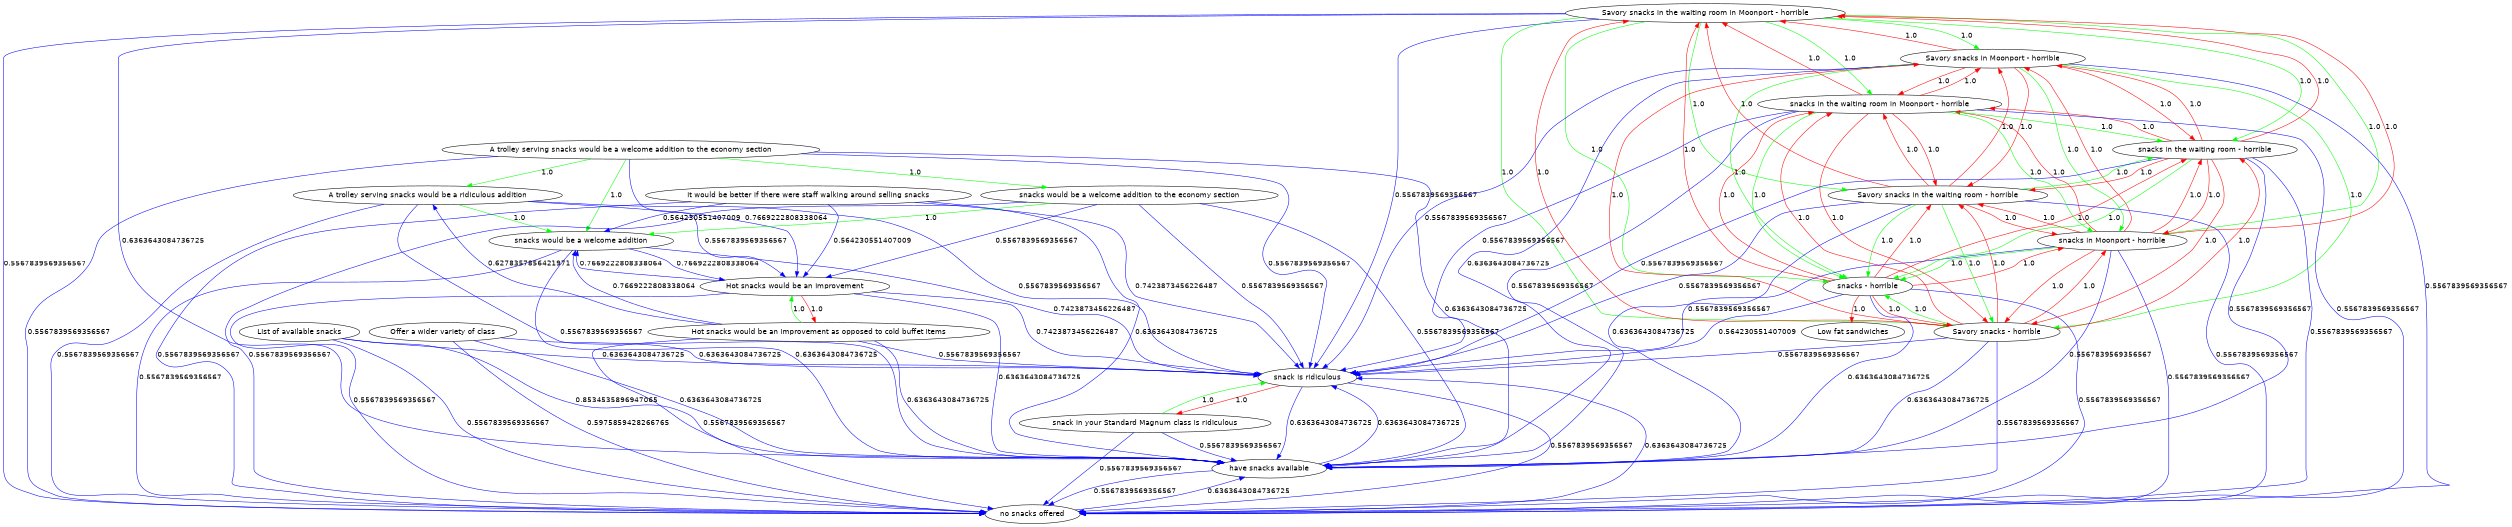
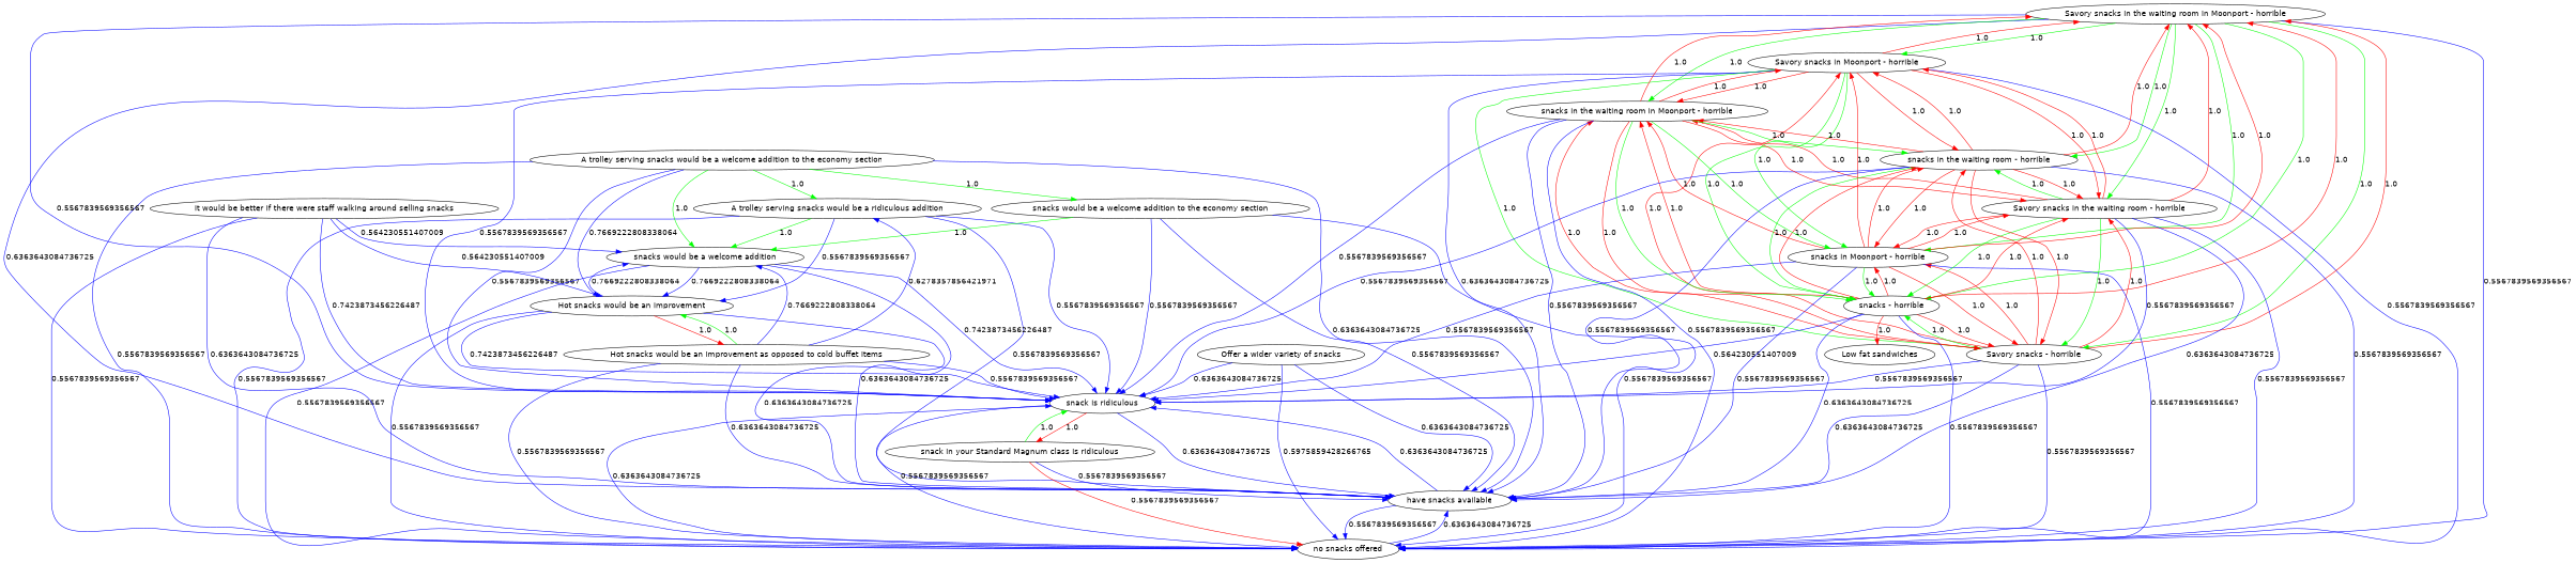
  digraph {
    fontname="DejaVu Sans"
    node [fontname="DejaVu Sans"]
    edge [color=blue fontname="DejaVu Sans"]
    n1 [label="A trolley serving snacks would be a ridiculous addition"]
    "A trolley serving snacks would be a welcome addition to the economy section"
    "snacks would be a welcome addition"
    "snacks would be a welcome addition to the economy section"
    "Hot snacks would be an improvement"
    "have snacks available"
    "no snacks offered"
    "snack is ridiculous"
    "Hot snacks would be an improvement as opposed to cold buffet items"
    "snack in your Standard Magnum class is ridiculous"
-   "List of available snacks"
-   "Offer a wider variety of snacks" [label="Offer a wider variety of class"]
+   "Offer a wider variety of snacks"
    "Savory snacks in the waiting room in Moonport - horrible"
    "Savory snacks in Moonport - horrible"
    "Savory snacks - horrible"
    "snacks - horrible"
    "snacks in Moonport - horrible"
    "Savory snacks in the waiting room - horrible"
    "snacks in the waiting room - horrible"
    "snacks in the waiting room in Moonport - horrible"
    "Low fat sandwiches"
    "it would be better if there were staff walking around selling snacks"
    n1 -> "snacks would be a welcome addition" [color=green label=1.0]
    n1 -> "Hot snacks would be an improvement" [label=0.5567839569356567]
    n1 -> "have snacks available" [label=0.5567839569356567]
    n1 -> "no snacks offered" [label=0.5567839569356567]
    n1 -> "snack is ridiculous" [label=0.5567839569356567]
    "A trolley serving snacks would be a welcome addition to the economy section" -> n1 [color=green label=1.0]
    "A trolley serving snacks would be a welcome addition to the economy section" -> "snacks would be a welcome addition" [color=green label=1.0]
    "A trolley serving snacks would be a welcome addition to the economy section" -> "snacks would be a welcome addition to the economy section" [color=green label=1.0]
    "A trolley serving snacks would be a welcome addition to the economy section" -> "Hot snacks would be an improvement" [label=0.7669222808338064]
    "A trolley serving snacks would be a welcome addition to the economy section" -> "have snacks available" [label=0.6363643084736725]
    "A trolley serving snacks would be a welcome addition to the economy section" -> "no snacks offered" [label=0.5567839569356567]
    "A trolley serving snacks would be a welcome addition to the economy section" -> "snack is ridiculous" [label=0.5567839569356567]
    "snacks would be a welcome addition" -> "Hot snacks would be an improvement" [label=0.7669222808338064]
    "snacks would be a welcome addition" -> "have snacks available" [label=0.6363643084736725]
    "snacks would be a welcome addition" -> "no snacks offered" [label=0.5567839569356567]
    "snacks would be a welcome addition" -> "snack is ridiculous" [label=0.7423873456226487]
    "snacks would be a welcome addition to the economy section" -> "snacks would be a welcome addition" [color=green label=1.0]
-   "snacks would be a welcome addition to the economy section" -> "Hot snacks would be an improvement" [label=0.5567839569356567]
    "snacks would be a welcome addition to the economy section" -> "have snacks available" [label=0.5567839569356567]
    "snacks would be a welcome addition to the economy section" -> "no snacks offered" [label=0.5567839569356567]
    "snacks would be a welcome addition to the economy section" -> "snack is ridiculous" [label=0.5567839569356567]
    "Hot snacks would be an improvement" -> "snacks would be a welcome addition" [label=0.7669222808338064]
    "Hot snacks would be an improvement" -> "have snacks available" [label=0.6363643084736725]
    "Hot snacks would be an improvement" -> "no snacks offered" [label=0.5567839569356567]
    "Hot snacks would be an improvement" -> "snack is ridiculous" [label=0.7423873456226487]
    "Hot snacks would be an improvement" -> "Hot snacks would be an improvement as opposed to cold buffet items" [color=red label=1.0]
    "have snacks available" -> "no snacks offered" [label=0.5567839569356567]
    "have snacks available" -> "snack is ridiculous" [label=0.6363643084736725]
    "no snacks offered" -> "have snacks available" [label=0.6363643084736725]
    "no snacks offered" -> "snack is ridiculous" [label=0.6363643084736725]
    "snack is ridiculous" -> "have snacks available" [label=0.6363643084736725]
    "snack is ridiculous" -> "no snacks offered" [label=0.5567839569356567]
    "snack is ridiculous" -> "snack in your Standard Magnum class is ridiculous" [color=red label=1.0]
    "Hot snacks would be an improvement as opposed to cold buffet items" -> n1 [label=0.6278357856421971]
    "Hot snacks would be an improvement as opposed to cold buffet items" -> "snacks would be a welcome addition" [label=0.7669222808338064]
    "Hot snacks would be an improvement as opposed to cold buffet items" -> "Hot snacks would be an improvement" [color=green label=1.0]
    "Hot snacks would be an improvement as opposed to cold buffet items" -> "have snacks available" [label=0.6363643084736725]
    "Hot snacks would be an improvement as opposed to cold buffet items" -> "no snacks offered" [label=0.5567839569356567]
    "Hot snacks would be an improvement as opposed to cold buffet items" -> "snack is ridiculous" [label=0.5567839569356567]
    "snack in your Standard Magnum class is ridiculous" -> "have snacks available" [label=0.5567839569356567]
-   "snack in your Standard Magnum class is ridiculous" -> "no snacks offered" [label=0.5567839569356567]
+   "snack in your Standard Magnum class is ridiculous" -> "no snacks offered" [color=red label=0.5567839569356567]
    "snack in your Standard Magnum class is ridiculous" -> "snack is ridiculous" [color=green label=1.0]
-   "List of available snacks" -> "have snacks available" [label=0.8534535896947065]
-   "List of available snacks" -> "no snacks offered" [label=0.5567839569356567]
-   "List of available snacks" -> "snack is ridiculous" [label=0.6363643084736725]
    "Offer a wider variety of snacks" -> "have snacks available" [label=0.6363643084736725]
    "Offer a wider variety of snacks" -> "no snacks offered" [label=0.5975859428266765]
    "Offer a wider variety of snacks" -> "snack is ridiculous" [label=0.6363643084736725]
    "Savory snacks in the waiting room in Moonport - horrible" -> "have snacks available" [label=0.6363643084736725]
    "Savory snacks in the waiting room in Moonport - horrible" -> "no snacks offered" [label=0.5567839569356567]
    "Savory snacks in the waiting room in Moonport - horrible" -> "snack is ridiculous" [label=0.5567839569356567]
    "Savory snacks in the waiting room in Moonport - horrible" -> "Savory snacks in Moonport - horrible" [color=green label=1.0]
    "Savory snacks in the waiting room in Moonport - horrible" -> "Savory snacks - horrible" [color=green label=1.0]
    "Savory snacks in the waiting room in Moonport - horrible" -> "snacks - horrible" [color=green label=1.0]
    "Savory snacks in the waiting room in Moonport - horrible" -> "snacks in Moonport - horrible" [color=green label=1.0]
    "Savory snacks in the waiting room in Moonport - horrible" -> "Savory snacks in the waiting room - horrible" [color=green label=1.0]
    "Savory snacks in the waiting room in Moonport - horrible" -> "snacks in the waiting room - horrible" [color=green label=1.0]
    "Savory snacks in the waiting room in Moonport - horrible" -> "snacks in the waiting room in Moonport - horrible" [color=green label=1.0]
    "Savory snacks in Moonport - horrible" -> "have snacks available" [label=0.6363643084736725]
    "Savory snacks in Moonport - horrible" -> "no snacks offered" [label=0.5567839569356567]
    "Savory snacks in Moonport - horrible" -> "snack is ridiculous" [label=0.5567839569356567]
    "Savory snacks in Moonport - horrible" -> "Savory snacks in the waiting room in Moonport - horrible" [color=red label=1.0]
    "Savory snacks in Moonport - horrible" -> "Savory snacks - horrible" [color=green label=1.0]
    "Savory snacks in Moonport - horrible" -> "snacks - horrible" [color=green label=1.0]
    "Savory snacks in Moonport - horrible" -> "snacks in Moonport - horrible" [color=green label=1.0]
    "Savory snacks in Moonport - horrible" -> "Savory snacks in the waiting room - horrible" [color=red label=1.0]
    "Savory snacks in Moonport - horrible" -> "snacks in the waiting room - horrible" [color=red label=1.0]
    "Savory snacks in Moonport - horrible" -> "snacks in the waiting room in Moonport - horrible" [color=red label=1.0]
    "Savory snacks - horrible" -> "have snacks available" [label=0.6363643084736725]
    "Savory snacks - horrible" -> "no snacks offered" [label=0.5567839569356567]
    "Savory snacks - horrible" -> "snack is ridiculous" [label=0.5567839569356567]
    "Savory snacks - horrible" -> "Savory snacks in the waiting room in Moonport - horrible" [color=red label=1.0]
    "Savory snacks - horrible" -> "Savory snacks in Moonport - horrible" [color=red label=1.0]
    "Savory snacks - horrible" -> "snacks - horrible" [color=green label=1.0]
    "Savory snacks - horrible" -> "snacks in Moonport - horrible" [color=red label=1.0]
    "Savory snacks - horrible" -> "Savory snacks in the waiting room - horrible" [color=red label=1.0]
    "Savory snacks - horrible" -> "snacks in the waiting room - horrible" [color=red label=1.0]
    "Savory snacks - horrible" -> "snacks in the waiting room in Moonport - horrible" [color=red label=1.0]
    "snacks - horrible" -> "have snacks available" [label=0.6363643084736725]
    "snacks - horrible" -> "no snacks offered" [label=0.5567839569356567]
    "snacks - horrible" -> "snack is ridiculous" [label=0.564230551407009]
    "snacks - horrible" -> "Savory snacks in the waiting room in Moonport - horrible" [color=red label=1.0]
    "snacks - horrible" -> "Savory snacks - horrible" [color=red label=1.0]
    "snacks - horrible" -> "snacks in Moonport - horrible" [color=red label=1.0]
    "snacks - horrible" -> "Savory snacks in the waiting room - horrible" [color=red label=1.0]
    "snacks - horrible" -> "snacks in the waiting room - horrible" [color=red label=1.0]
    "snacks - horrible" -> "snacks in the waiting room in Moonport - horrible" [color=red label=1.0]
    "snacks - horrible" -> "Low fat sandwiches" [color=red label=1.0]
    "snacks in Moonport - horrible" -> "have snacks available" [label=0.5567839569356567]
    "snacks in Moonport - horrible" -> "no snacks offered" [label=0.5567839569356567]
    "snacks in Moonport - horrible" -> "snack is ridiculous" [label=0.5567839569356567]
    "snacks in Moonport - horrible" -> "Savory snacks in the waiting room in Moonport - horrible" [color=red label=1.0]
    "snacks in Moonport - horrible" -> "Savory snacks in Moonport - horrible" [color=red label=1.0]
    "snacks in Moonport - horrible" -> "Savory snacks - horrible" [color=red label=1.0]
    "snacks in Moonport - horrible" -> "snacks - horrible" [color=green label=1.0]
    "snacks in Moonport - horrible" -> "Savory snacks in the waiting room - horrible" [color=red label=1.0]
    "snacks in Moonport - horrible" -> "snacks in the waiting room - horrible" [color=red label=1.0]
    "snacks in Moonport - horrible" -> "snacks in the waiting room in Moonport - horrible" [color=red label=1.0]
    "Savory snacks in the waiting room - horrible" -> "have snacks available" [label=0.6363643084736725]
    "Savory snacks in the waiting room - horrible" -> "no snacks offered" [label=0.5567839569356567]
    "Savory snacks in the waiting room - horrible" -> "snack is ridiculous" [label=0.5567839569356567]
    "Savory snacks in the waiting room - horrible" -> "Savory snacks in the waiting room in Moonport - horrible" [color=red label=1.0]
    "Savory snacks in the waiting room - horrible" -> "Savory snacks in Moonport - horrible" [color=red label=1.0]
    "Savory snacks in the waiting room - horrible" -> "Savory snacks - horrible" [color=green label=1.0]
    "Savory snacks in the waiting room - horrible" -> "snacks - horrible" [color=green label=1.0]
    "Savory snacks in the waiting room - horrible" -> "snacks in Moonport - horrible" [color=red label=1.0]
    "Savory snacks in the waiting room - horrible" -> "snacks in the waiting room - horrible" [color=green label=1.0]
    "Savory snacks in the waiting room - horrible" -> "snacks in the waiting room in Moonport - horrible" [color=red label=1.0]
    "snacks in the waiting room - horrible" -> "have snacks available" [label=0.5567839569356567]
    "snacks in the waiting room - horrible" -> "no snacks offered" [label=0.5567839569356567]
    "snacks in the waiting room - horrible" -> "snack is ridiculous" [label=0.5567839569356567]
    "snacks in the waiting room - horrible" -> "Savory snacks in the waiting room in Moonport - horrible" [color=red label=1.0]
    "snacks in the waiting room - horrible" -> "Savory snacks in Moonport - horrible" [color=red label=1.0]
    "snacks in the waiting room - horrible" -> "Savory snacks - horrible" [color=red label=1.0]
    "snacks in the waiting room - horrible" -> "snacks - horrible" [color=green label=1.0]
    "snacks in the waiting room - horrible" -> "snacks in Moonport - horrible" [color=red label=1.0]
    "snacks in the waiting room - horrible" -> "Savory snacks in the waiting room - horrible" [color=red label=1.0]
    "snacks in the waiting room - horrible" -> "snacks in the waiting room in Moonport - horrible" [color=red label=1.0]
    "snacks in the waiting room in Moonport - horrible" -> "have snacks available" [label=0.5567839569356567]
    "snacks in the waiting room in Moonport - horrible" -> "no snacks offered" [label=0.5567839569356567]
    "snacks in the waiting room in Moonport - horrible" -> "snack is ridiculous" [label=0.5567839569356567]
    "snacks in the waiting room in Moonport - horrible" -> "Savory snacks in the waiting room in Moonport - horrible" [color=red label=1.0]
    "snacks in the waiting room in Moonport - horrible" -> "Savory snacks in Moonport - horrible" [color=red label=1.0]
    "snacks in the waiting room in Moonport - horrible" -> "Savory snacks - horrible" [color=red label=1.0]
    "snacks in the waiting room in Moonport - horrible" -> "snacks - horrible" [color=green label=1.0]
    "snacks in the waiting room in Moonport - horrible" -> "snacks in Moonport - horrible" [color=green label=1.0]
    "snacks in the waiting room in Moonport - horrible" -> "Savory snacks in the waiting room - horrible" [color=red label=1.0]
    "snacks in the waiting room in Moonport - horrible" -> "snacks in the waiting room - horrible" [color=green label=1.0]
    "it would be better if there were staff walking around selling snacks" -> "snacks would be a welcome addition" [label=0.564230551407009]
    "it would be better if there were staff walking around selling snacks" -> "Hot snacks would be an improvement" [label=0.564230551407009]
    "it would be better if there were staff walking around selling snacks" -> "have snacks available" [label=0.6363643084736725]
    "it would be better if there were staff walking around selling snacks" -> "no snacks offered" [label=0.5567839569356567]
    "it would be better if there were staff walking around selling snacks" -> "snack is ridiculous" [label=0.7423873456226487]
  }
